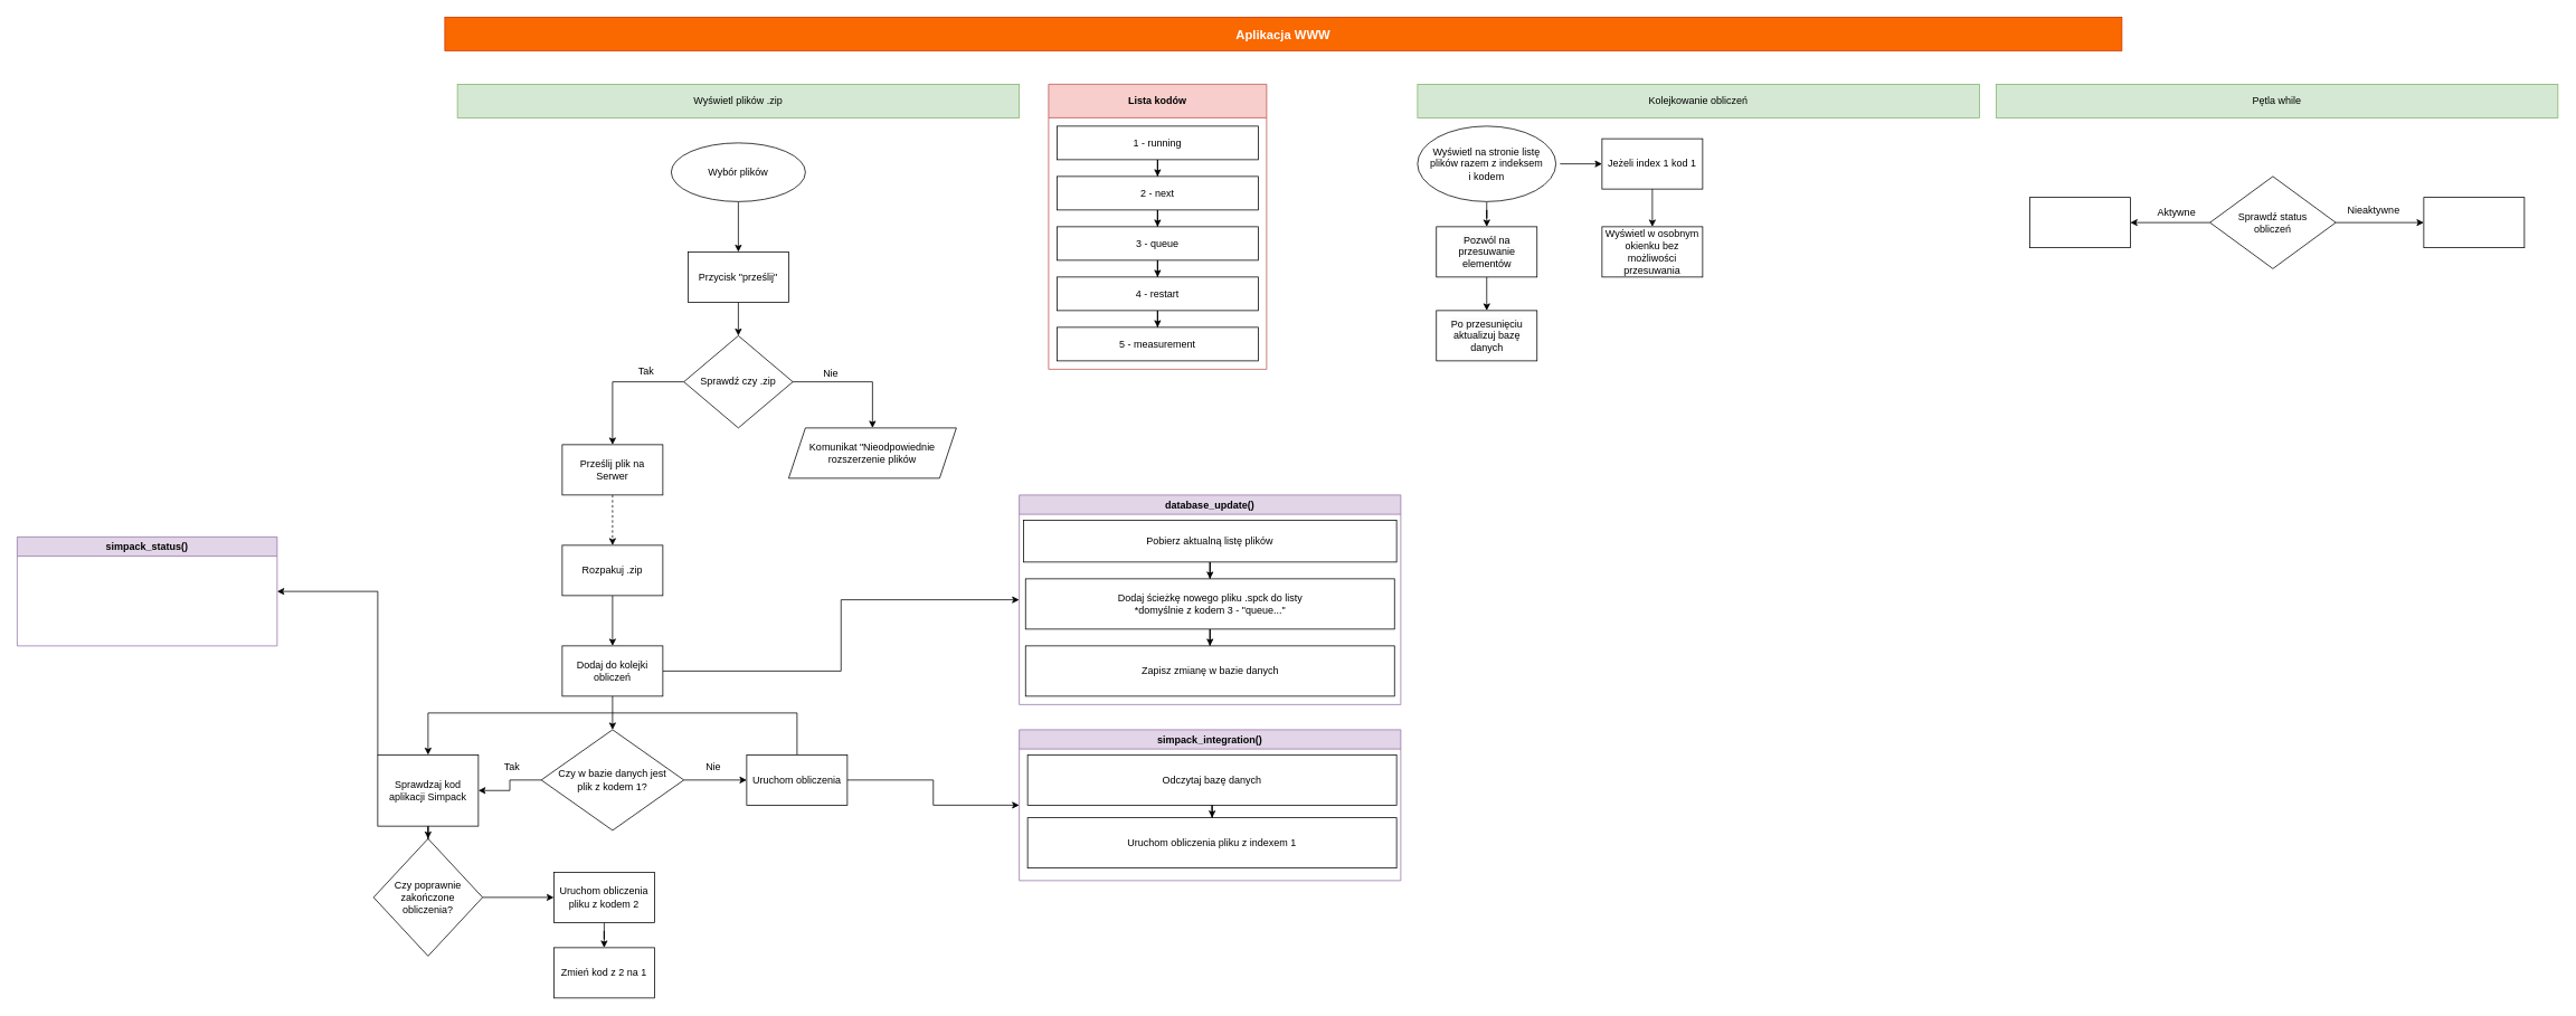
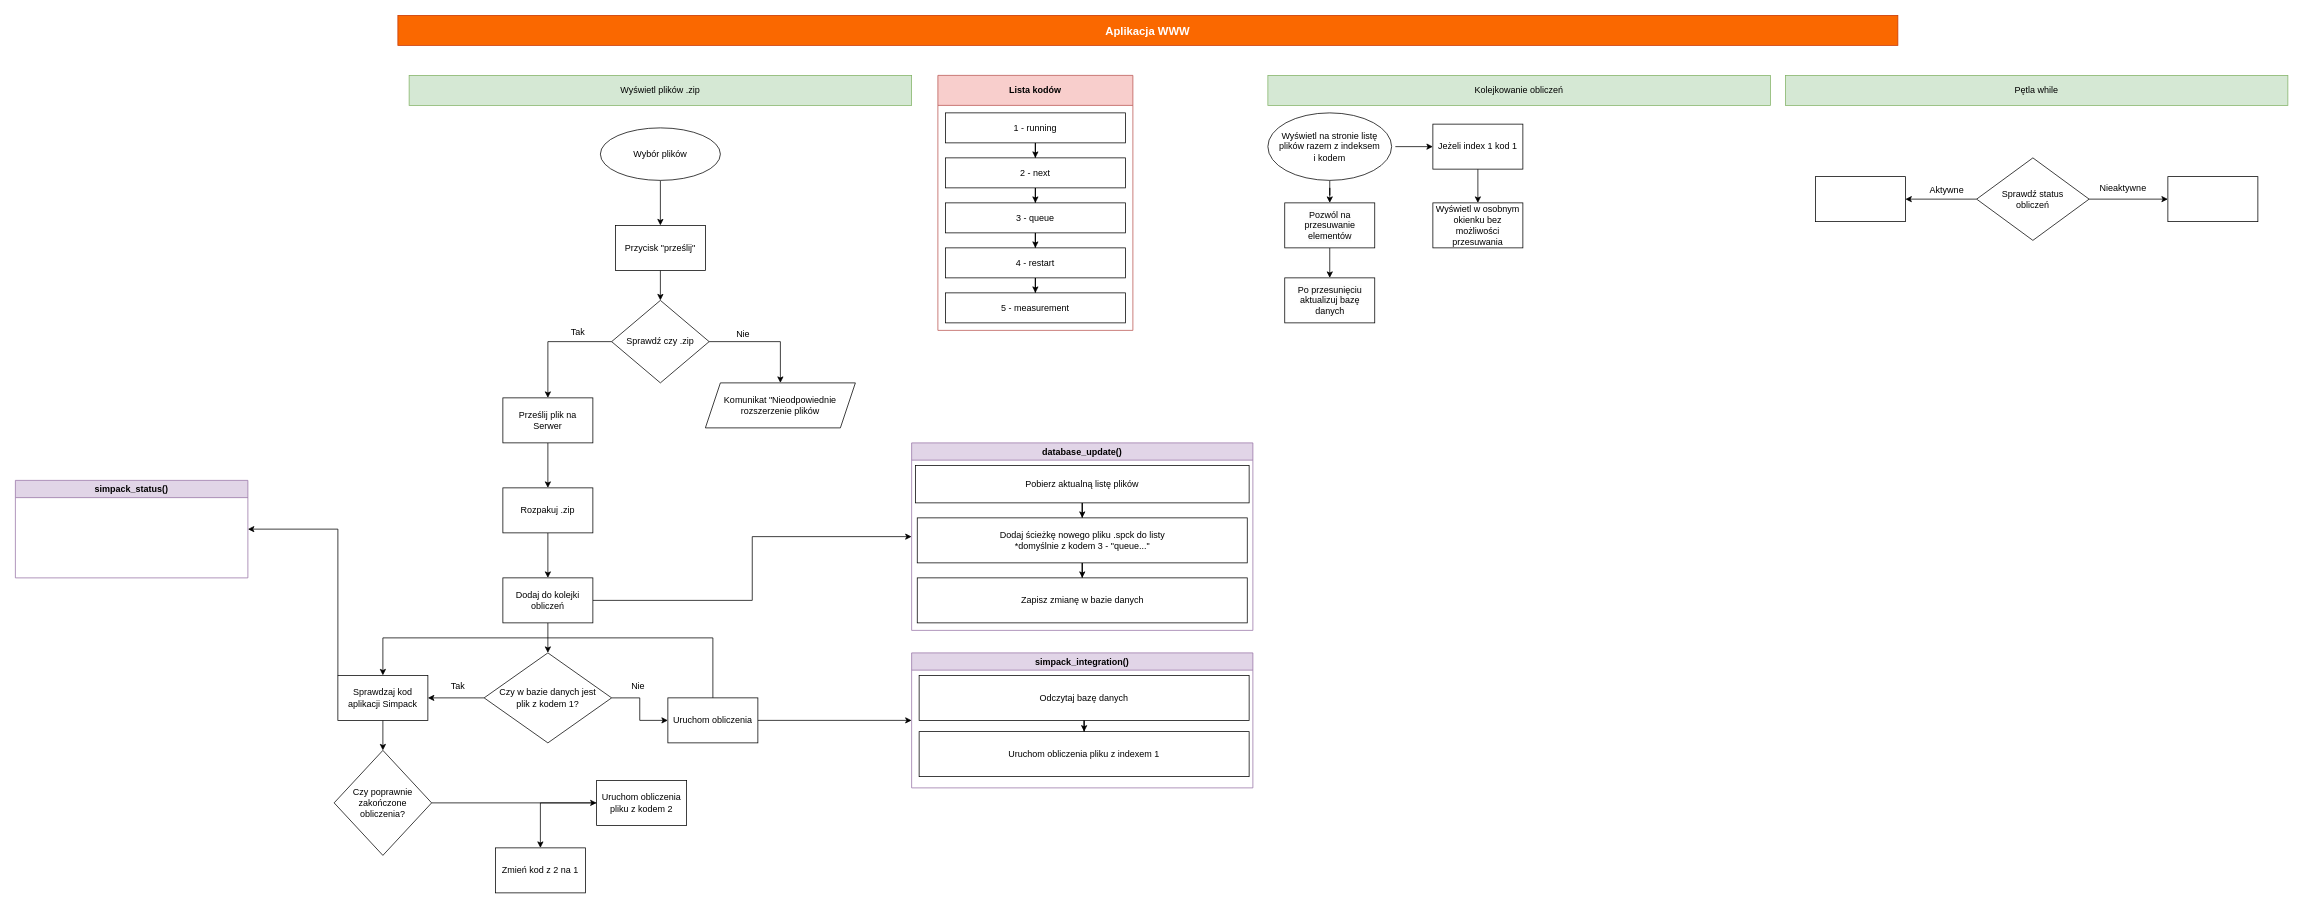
  <mxCell id="0" />
  <mxCell id="1" parent="0" />
  <mxCell id="2" value="Aplikacja WWW" style="rounded=0;whiteSpace=wrap;html=1;fillColor=#fa6800;fontColor=#FFFFFF;strokeColor=#C73500;fontStyle=1;fontSize=15;" parent="1" vertex="1"><mxGeometry x="530" y="20" width="2000" height="40" as="geometry" /></mxCell>
  <mxCell id="3" value="Wyświetl plików .zip" style="rounded=0;whiteSpace=wrap;html=1;fillColor=#d5e8d4;strokeColor=#82b366;" parent="1" vertex="1"><mxGeometry x="545" y="100" width="670" height="40" as="geometry" /></mxCell>
  <mxCell id="4" value="" style="edgeStyle=orthogonalEdgeStyle;rounded=0;orthogonalLoop=1;jettySize=auto;html=1;" parent="1" source="5" target="7" edge="1"><mxGeometry relative="1" as="geometry" /></mxCell>
  <mxCell id="5" value="Wybór plików" style="ellipse;whiteSpace=wrap;html=1;" parent="1" vertex="1"><mxGeometry x="800" y="170" width="160" height="70" as="geometry" /></mxCell>
  <mxCell id="6" value="" style="edgeStyle=orthogonalEdgeStyle;rounded=0;orthogonalLoop=1;jettySize=auto;html=1;" parent="1" source="7" target="9" edge="1"><mxGeometry relative="1" as="geometry" /></mxCell>
  <mxCell id="7" value="Przycisk &quot;prześlij&quot;" style="rounded=0;whiteSpace=wrap;html=1;" parent="1" vertex="1"><mxGeometry x="820" y="300" width="120" height="60" as="geometry" /></mxCell>
  <mxCell id="8" style="edgeStyle=orthogonalEdgeStyle;rounded=0;orthogonalLoop=1;jettySize=auto;html=1;exitX=1;exitY=0.5;exitDx=0;exitDy=0;entryX=0.5;entryY=0;entryDx=0;entryDy=0;" parent="1" source="9" target="11" edge="1"><mxGeometry relative="1" as="geometry" /></mxCell>
  <mxCell id="9" value="Sprawdź czy .zip" style="rhombus;whiteSpace=wrap;html=1;" parent="1" vertex="1"><mxGeometry x="815" y="400" width="130" height="110" as="geometry" /></mxCell>
  <mxCell id="10" value="" style="endArrow=classic;html=1;rounded=0;exitX=0;exitY=0.5;exitDx=0;exitDy=0;entryX=0.5;entryY=0;entryDx=0;entryDy=0;entryPerimeter=0;" parent="1" source="9" target="13" edge="1"><mxGeometry relative="1" as="geometry"><mxPoint x="970" y="350" as="sourcePoint" /><mxPoint x="730" y="530" as="targetPoint" /><Array as="points"><mxPoint x="730" y="455" /></Array></mxGeometry></mxCell>
  <mxCell id="11" value="Komunikat &quot;Nieodpowiednie rozszerzenie plików" style="shape=parallelogram;perimeter=parallelogramPerimeter;whiteSpace=wrap;html=1;fixedSize=1;" parent="1" vertex="1"><mxGeometry x="940" y="510" width="200" height="60" as="geometry" /></mxCell>
- <mxCell id="12" value="" style="edgeStyle=orthogonalEdgeStyle;rounded=0;orthogonalLoop=1;jettySize=auto;html=1;dashed=1;" parent="1" source="13" target="15" edge="1"><mxGeometry relative="1" as="geometry" /></mxCell>
+ <mxCell id="12" value="" style="edgeStyle=orthogonalEdgeStyle;rounded=0;orthogonalLoop=1;jettySize=auto;html=1;" parent="1" source="13" target="15" edge="1"><mxGeometry relative="1" as="geometry" /></mxCell>
  <mxCell id="13" value="Prześlij plik na Serwer" style="rounded=0;whiteSpace=wrap;html=1;" parent="1" vertex="1"><mxGeometry x="670" y="530" width="120" height="60" as="geometry" /></mxCell>
  <mxCell id="14" value="" style="edgeStyle=orthogonalEdgeStyle;rounded=0;orthogonalLoop=1;jettySize=auto;html=1;" parent="1" source="15" target="18" edge="1"><mxGeometry relative="1" as="geometry" /></mxCell>
  <mxCell id="15" value="Rozpakuj .zip" style="rounded=0;whiteSpace=wrap;html=1;" parent="1" vertex="1"><mxGeometry x="670" y="650" width="120" height="60" as="geometry" /></mxCell>
  <mxCell id="16" value="" style="edgeStyle=orthogonalEdgeStyle;rounded=0;orthogonalLoop=1;jettySize=auto;html=1;" parent="1" source="18" target="21" edge="1"><mxGeometry relative="1" as="geometry" /></mxCell>
  <mxCell id="17" style="edgeStyle=orthogonalEdgeStyle;rounded=0;orthogonalLoop=1;jettySize=auto;html=1;exitX=1;exitY=0.5;exitDx=0;exitDy=0;entryX=0;entryY=0.5;entryDx=0;entryDy=0;" parent="1" source="18" target="32" edge="1"><mxGeometry relative="1" as="geometry" /></mxCell>
  <mxCell id="18" value="Dodaj do kolejki obliczeń" style="rounded=0;whiteSpace=wrap;html=1;" parent="1" vertex="1"><mxGeometry x="670" y="770" width="120" height="60" as="geometry" /></mxCell>
  <mxCell id="19" value="" style="edgeStyle=orthogonalEdgeStyle;rounded=0;orthogonalLoop=1;jettySize=auto;html=1;" parent="1" source="21" target="24" edge="1"><mxGeometry relative="1" as="geometry" /></mxCell>
  <mxCell id="20" value="" style="edgeStyle=orthogonalEdgeStyle;rounded=0;orthogonalLoop=1;jettySize=auto;html=1;" parent="1" source="21" target="28" edge="1"><mxGeometry relative="1" as="geometry" /></mxCell>
  <mxCell id="21" value="Czy w bazie danych jest &lt;br&gt;plik z kodem 1?" style="rhombus;whiteSpace=wrap;html=1;rounded=0;" parent="1" vertex="1"><mxGeometry x="645" y="870" width="170" height="120" as="geometry" /></mxCell>
  <mxCell id="22" style="edgeStyle=orthogonalEdgeStyle;rounded=0;orthogonalLoop=1;jettySize=auto;html=1;exitX=1;exitY=0.5;exitDx=0;exitDy=0;entryX=0;entryY=0.5;entryDx=0;entryDy=0;" parent="1" source="24" target="39" edge="1"><mxGeometry relative="1" as="geometry" /></mxCell>
  <mxCell id="23" style="edgeStyle=orthogonalEdgeStyle;rounded=0;orthogonalLoop=1;jettySize=auto;html=1;exitX=0.5;exitY=0;exitDx=0;exitDy=0;entryX=0.5;entryY=0;entryDx=0;entryDy=0;" parent="1" source="24" target="28" edge="1"><mxGeometry relative="1" as="geometry"><Array as="points"><mxPoint x="950" y="850" /><mxPoint x="510" y="850" /></Array></mxGeometry></mxCell>
- <mxCell id="24" value="Uruchom obliczenia" style="whiteSpace=wrap;html=1;rounded=0;" parent="1" vertex="1"><mxGeometry x="890" y="900" width="120" height="60" as="geometry" /></mxCell>
+ <mxCell id="24" value="Uruchom obliczenia" style="whiteSpace=wrap;html=1;rounded=0;" parent="1" vertex="1"><mxGeometry x="890" y="930" width="120" height="60" as="geometry" /></mxCell>
  <mxCell id="25" value="Tak" style="text;html=1;align=center;verticalAlign=middle;resizable=0;points=[];autosize=1;strokeColor=none;fillColor=none;" parent="1" vertex="1"><mxGeometry x="590" y="900" width="40" height="30" as="geometry" /></mxCell>
  <mxCell id="26" value="" style="edgeStyle=orthogonalEdgeStyle;rounded=0;orthogonalLoop=1;jettySize=auto;html=1;" parent="1" source="28" target="72" edge="1"><mxGeometry relative="1" as="geometry" /></mxCell>
  <mxCell id="27" style="edgeStyle=orthogonalEdgeStyle;rounded=0;orthogonalLoop=1;jettySize=auto;html=1;exitX=0;exitY=0;exitDx=0;exitDy=0;entryX=1;entryY=0.5;entryDx=0;entryDy=0;" parent="1" source="28" target="76" edge="1"><mxGeometry relative="1" as="geometry" /></mxCell>
- <mxCell id="28" value="Sprawdzaj kod aplikacji Simpack" style="whiteSpace=wrap;html=1;rounded=0;" parent="1" vertex="1"><mxGeometry x="450" y="900" width="120" height="85" as="geometry" /></mxCell>
+ <mxCell id="28" value="Sprawdzaj kod aplikacji Simpack" style="whiteSpace=wrap;html=1;rounded=0;" parent="1" vertex="1"><mxGeometry x="450" y="900" width="120" height="60" as="geometry" /></mxCell>
  <mxCell id="29" value="Nie" style="text;html=1;align=center;verticalAlign=middle;resizable=0;points=[];autosize=1;strokeColor=none;fillColor=none;" parent="1" vertex="1"><mxGeometry x="830" y="900" width="40" height="30" as="geometry" /></mxCell>
  <mxCell id="30" value="Nie" style="text;html=1;align=center;verticalAlign=middle;resizable=0;points=[];autosize=1;strokeColor=none;fillColor=none;" parent="1" vertex="1"><mxGeometry x="970" y="430" width="40" height="30" as="geometry" /></mxCell>
  <mxCell id="31" value="Tak" style="text;html=1;align=center;verticalAlign=middle;resizable=0;points=[];autosize=1;strokeColor=none;fillColor=none;" parent="1" vertex="1"><mxGeometry x="750" y="428" width="40" height="30" as="geometry" /></mxCell>
  <mxCell id="32" value="database_update()" style="swimlane;whiteSpace=wrap;html=1;fillColor=#e1d5e7;strokeColor=#9673a6;" parent="1" vertex="1"><mxGeometry x="1215" y="590" width="455" height="250" as="geometry"><mxRectangle x="745" y="610" width="150" height="30" as="alternateBounds" /></mxGeometry></mxCell>
  <mxCell id="33" value="" style="edgeStyle=orthogonalEdgeStyle;rounded=0;orthogonalLoop=1;jettySize=auto;html=1;" parent="32" source="34" target="37" edge="1"><mxGeometry relative="1" as="geometry" /></mxCell>
  <mxCell id="34" value="Pobierz aktualną listę plików" style="whiteSpace=wrap;html=1;" parent="32" vertex="1"><mxGeometry x="5" y="30" width="445" height="50" as="geometry" /></mxCell>
  <mxCell id="35" style="edgeStyle=orthogonalEdgeStyle;rounded=0;orthogonalLoop=1;jettySize=auto;html=1;exitX=0.5;exitY=1;exitDx=0;exitDy=0;" parent="32" source="34" target="34" edge="1"><mxGeometry relative="1" as="geometry" /></mxCell>
  <mxCell id="36" value="" style="edgeStyle=orthogonalEdgeStyle;rounded=0;orthogonalLoop=1;jettySize=auto;html=1;" parent="32" source="37" target="38" edge="1"><mxGeometry relative="1" as="geometry" /></mxCell>
  <mxCell id="37" value="Dodaj ścieżkę nowego pliku .spck do listy&lt;br&gt;*domyślnie z kodem 3 - &quot;queue...&quot;" style="whiteSpace=wrap;html=1;" parent="32" vertex="1"><mxGeometry x="7.5" y="100" width="440" height="60" as="geometry" /></mxCell>
  <mxCell id="38" value="Zapisz zmianę w bazie danych" style="whiteSpace=wrap;html=1;" parent="32" vertex="1"><mxGeometry x="7.5" y="180" width="440" height="60" as="geometry" /></mxCell>
  <mxCell id="39" value="simpack_integration()" style="swimlane;whiteSpace=wrap;html=1;fillColor=#e1d5e7;strokeColor=#9673a6;" parent="1" vertex="1"><mxGeometry x="1215" y="870" width="455" height="180" as="geometry" /></mxCell>
  <mxCell id="40" value="" style="edgeStyle=orthogonalEdgeStyle;rounded=0;orthogonalLoop=1;jettySize=auto;html=1;" parent="39" source="41" target="42" edge="1"><mxGeometry relative="1" as="geometry" /></mxCell>
  <mxCell id="41" value="Odczytaj bazę danych" style="whiteSpace=wrap;html=1;" parent="39" vertex="1"><mxGeometry x="10" y="30" width="440" height="60" as="geometry" /></mxCell>
  <mxCell id="42" value="Uruchom obliczenia pliku z indexem 1" style="whiteSpace=wrap;html=1;" parent="39" vertex="1"><mxGeometry x="10" y="105" width="440" height="60" as="geometry" /></mxCell>
  <mxCell id="43" value="Lista kodów" style="swimlane;whiteSpace=wrap;html=1;fillColor=#f8cecc;strokeColor=#b85450;startSize=40;" parent="1" vertex="1"><mxGeometry x="1250" y="100" width="260" height="340" as="geometry" /></mxCell>
  <mxCell id="44" value="" style="edgeStyle=orthogonalEdgeStyle;rounded=0;orthogonalLoop=1;jettySize=auto;html=1;" parent="43" source="45" target="47" edge="1"><mxGeometry relative="1" as="geometry" /></mxCell>
  <mxCell id="45" value="1 - running" style="whiteSpace=wrap;html=1;" parent="43" vertex="1"><mxGeometry x="10" y="50" width="240" height="40" as="geometry" /></mxCell>
  <mxCell id="46" value="" style="edgeStyle=orthogonalEdgeStyle;rounded=0;orthogonalLoop=1;jettySize=auto;html=1;" parent="43" source="47" target="49" edge="1"><mxGeometry relative="1" as="geometry" /></mxCell>
  <mxCell id="47" value="2 - next" style="whiteSpace=wrap;html=1;" parent="43" vertex="1"><mxGeometry x="10" y="110" width="240" height="40" as="geometry" /></mxCell>
  <mxCell id="48" value="" style="edgeStyle=orthogonalEdgeStyle;rounded=0;orthogonalLoop=1;jettySize=auto;html=1;" parent="43" source="49" target="51" edge="1"><mxGeometry relative="1" as="geometry" /></mxCell>
  <mxCell id="49" value="3 - queue" style="whiteSpace=wrap;html=1;" parent="43" vertex="1"><mxGeometry x="10" y="170" width="240" height="40" as="geometry" /></mxCell>
  <mxCell id="50" value="" style="edgeStyle=orthogonalEdgeStyle;rounded=0;orthogonalLoop=1;jettySize=auto;html=1;" parent="43" source="51" target="52" edge="1"><mxGeometry relative="1" as="geometry" /></mxCell>
  <mxCell id="51" value="4 - restart" style="whiteSpace=wrap;html=1;" parent="43" vertex="1"><mxGeometry x="10" y="230" width="240" height="40" as="geometry" /></mxCell>
  <mxCell id="52" value="5 - measurement" style="whiteSpace=wrap;html=1;" parent="43" vertex="1"><mxGeometry x="10" y="290" width="240" height="40" as="geometry" /></mxCell>
  <mxCell id="53" value="Kolejkowanie obliczeń" style="rounded=0;whiteSpace=wrap;html=1;fillColor=#d5e8d4;strokeColor=#82b366;" parent="1" vertex="1"><mxGeometry x="1690" y="100" width="670" height="40" as="geometry" /></mxCell>
  <mxCell id="54" value="" style="edgeStyle=orthogonalEdgeStyle;rounded=0;orthogonalLoop=1;jettySize=auto;html=1;" parent="1" source="55" target="59" edge="1"><mxGeometry relative="1" as="geometry" /></mxCell>
  <mxCell id="55" value="Wyświetl na stronie listę plików razem z indeksem &lt;br&gt;i kodem" style="ellipse;whiteSpace=wrap;html=1;" parent="1" vertex="1"><mxGeometry x="1690" y="150" width="165" height="90" as="geometry" /></mxCell>
  <mxCell id="56" value="Pętla while" style="rounded=0;whiteSpace=wrap;html=1;fillColor=#d5e8d4;strokeColor=#82b366;" parent="1" vertex="1"><mxGeometry x="2380" y="100" width="670" height="40" as="geometry" /></mxCell>
  <mxCell id="57" value="" style="edgeStyle=orthogonalEdgeStyle;rounded=0;orthogonalLoop=1;jettySize=auto;html=1;entryX=0;entryY=0.5;entryDx=0;entryDy=0;exitX=1.03;exitY=0.5;exitDx=0;exitDy=0;exitPerimeter=0;" parent="1" source="55" target="61" edge="1"><mxGeometry relative="1" as="geometry" /></mxCell>
  <mxCell id="58" value="" style="edgeStyle=orthogonalEdgeStyle;rounded=0;orthogonalLoop=1;jettySize=auto;html=1;" parent="1" source="59" target="63" edge="1"><mxGeometry relative="1" as="geometry" /></mxCell>
  <mxCell id="59" value="&lt;span style=&quot;color: rgb(0, 0, 0); font-family: Helvetica; font-size: 12px; font-style: normal; font-variant-ligatures: normal; font-variant-caps: normal; font-weight: 400; letter-spacing: normal; orphans: 2; text-align: center; text-indent: 0px; text-transform: none; widows: 2; word-spacing: 0px; -webkit-text-stroke-width: 0px; background-color: rgb(251, 251, 251); text-decoration-thickness: initial; text-decoration-style: initial; text-decoration-color: initial; float: none; display: inline !important;&quot;&gt;Pozwól na przesuwanie elementów&lt;br&gt;&lt;/span&gt;" style="whiteSpace=wrap;html=1;" parent="1" vertex="1"><mxGeometry x="1712.5" y="270" width="120" height="60" as="geometry" /></mxCell>
  <mxCell id="60" value="" style="edgeStyle=orthogonalEdgeStyle;rounded=0;orthogonalLoop=1;jettySize=auto;html=1;" parent="1" source="61" target="62" edge="1"><mxGeometry relative="1" as="geometry" /></mxCell>
  <mxCell id="61" value="Jeżeli index 1 kod 1" style="whiteSpace=wrap;html=1;" parent="1" vertex="1"><mxGeometry x="1910" y="165" width="120" height="60" as="geometry" /></mxCell>
  <mxCell id="62" value="Wyświetl w osobnym okienku bez możliwości przesuwania" style="whiteSpace=wrap;html=1;" parent="1" vertex="1"><mxGeometry x="1910" y="270" width="120" height="60" as="geometry" /></mxCell>
  <mxCell id="63" value="&lt;span style=&quot;color: rgb(0, 0, 0); font-family: Helvetica; font-size: 12px; font-style: normal; font-variant-ligatures: normal; font-variant-caps: normal; font-weight: 400; letter-spacing: normal; orphans: 2; text-align: center; text-indent: 0px; text-transform: none; widows: 2; word-spacing: 0px; -webkit-text-stroke-width: 0px; background-color: rgb(251, 251, 251); text-decoration-thickness: initial; text-decoration-style: initial; text-decoration-color: initial; float: none; display: inline !important;&quot;&gt;Po przesunięciu aktualizuj bazę danych&lt;br&gt;&lt;/span&gt;" style="whiteSpace=wrap;html=1;" parent="1" vertex="1"><mxGeometry x="1712.5" y="370" width="120" height="60" as="geometry" /></mxCell>
  <mxCell id="64" value="" style="edgeStyle=orthogonalEdgeStyle;rounded=0;orthogonalLoop=1;jettySize=auto;html=1;" parent="1" source="66" target="67" edge="1"><mxGeometry relative="1" as="geometry" /></mxCell>
  <mxCell id="65" value="" style="edgeStyle=orthogonalEdgeStyle;rounded=0;orthogonalLoop=1;jettySize=auto;html=1;" parent="1" source="66" target="69" edge="1"><mxGeometry relative="1" as="geometry" /></mxCell>
  <mxCell id="66" value="Sprawdź status &lt;br&gt;obliczeń" style="rhombus;whiteSpace=wrap;html=1;" parent="1" vertex="1"><mxGeometry x="2635" y="210" width="150" height="110" as="geometry" /></mxCell>
  <mxCell id="67" value="" style="whiteSpace=wrap;html=1;" parent="1" vertex="1"><mxGeometry x="2420" y="235" width="120" height="60" as="geometry" /></mxCell>
  <mxCell id="68" value="Aktywne" style="text;html=1;align=center;verticalAlign=middle;resizable=0;points=[];autosize=1;strokeColor=none;fillColor=none;" parent="1" vertex="1"><mxGeometry x="2560" y="238" width="70" height="30" as="geometry" /></mxCell>
  <mxCell id="69" value="" style="whiteSpace=wrap;html=1;" parent="1" vertex="1"><mxGeometry x="2890" y="235" width="120" height="60" as="geometry" /></mxCell>
  <mxCell id="70" value="Nieaktywne" style="text;html=1;align=center;verticalAlign=middle;resizable=0;points=[];autosize=1;strokeColor=none;fillColor=none;" parent="1" vertex="1"><mxGeometry x="2785" y="235" width="90" height="30" as="geometry" /></mxCell>
  <mxCell id="71" value="" style="edgeStyle=orthogonalEdgeStyle;rounded=0;orthogonalLoop=1;jettySize=auto;html=1;" parent="1" source="72" target="74" edge="1"><mxGeometry relative="1" as="geometry" /></mxCell>
  <mxCell id="72" value="Czy poprawnie zakończone &lt;br&gt;obliczenia?" style="rhombus;whiteSpace=wrap;html=1;rounded=0;" parent="1" vertex="1"><mxGeometry x="445" y="1000" width="130" height="140" as="geometry" /></mxCell>
  <mxCell id="73" value="" style="edgeStyle=orthogonalEdgeStyle;rounded=0;orthogonalLoop=1;jettySize=auto;html=1;" parent="1" source="74" target="75" edge="1"><mxGeometry relative="1" as="geometry" /></mxCell>
- <mxCell id="74" value="Uruchom obliczenia pliku z kodem 2" style="whiteSpace=wrap;html=1;rounded=0;" parent="1" vertex="1"><mxGeometry x="660" y="1040" width="120" height="60" as="geometry" /></mxCell>
+ <mxCell id="74" value="Uruchom obliczenia pliku z kodem 2" style="whiteSpace=wrap;html=1;rounded=0;" parent="1" vertex="1"><mxGeometry x="795" y="1040" width="120" height="60" as="geometry" /></mxCell>
  <mxCell id="75" value="Zmień kod z 2 na 1" style="whiteSpace=wrap;html=1;rounded=0;" parent="1" vertex="1"><mxGeometry x="660" y="1130" width="120" height="60" as="geometry" /></mxCell>
  <mxCell id="76" value="simpack_status()" style="swimlane;whiteSpace=wrap;html=1;fillColor=#e1d5e7;strokeColor=#9673a6;" parent="1" vertex="1"><mxGeometry x="20" y="640" width="310" height="130" as="geometry" /></mxCell>
